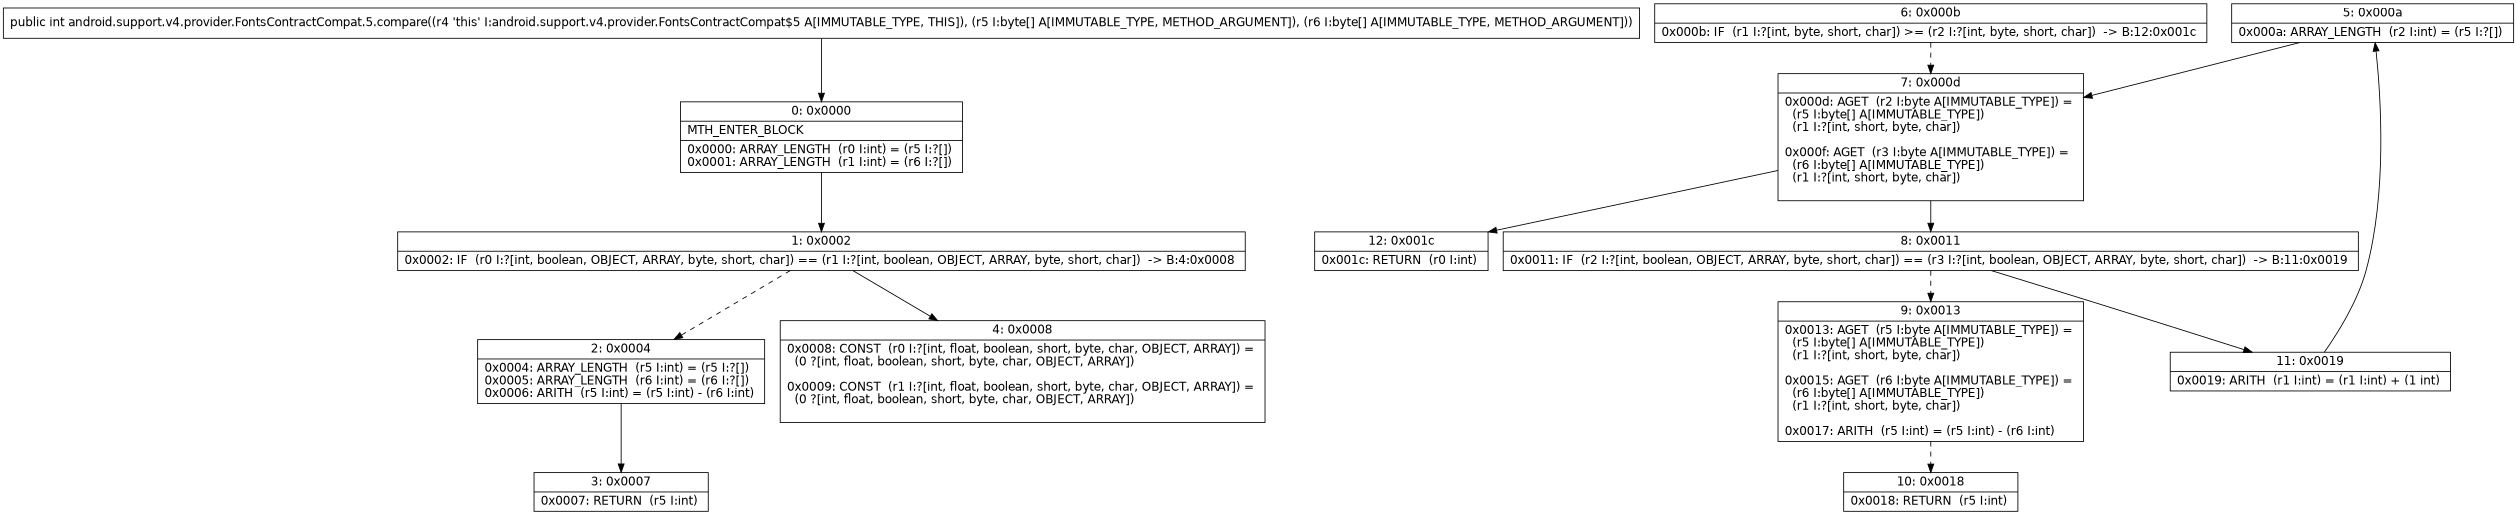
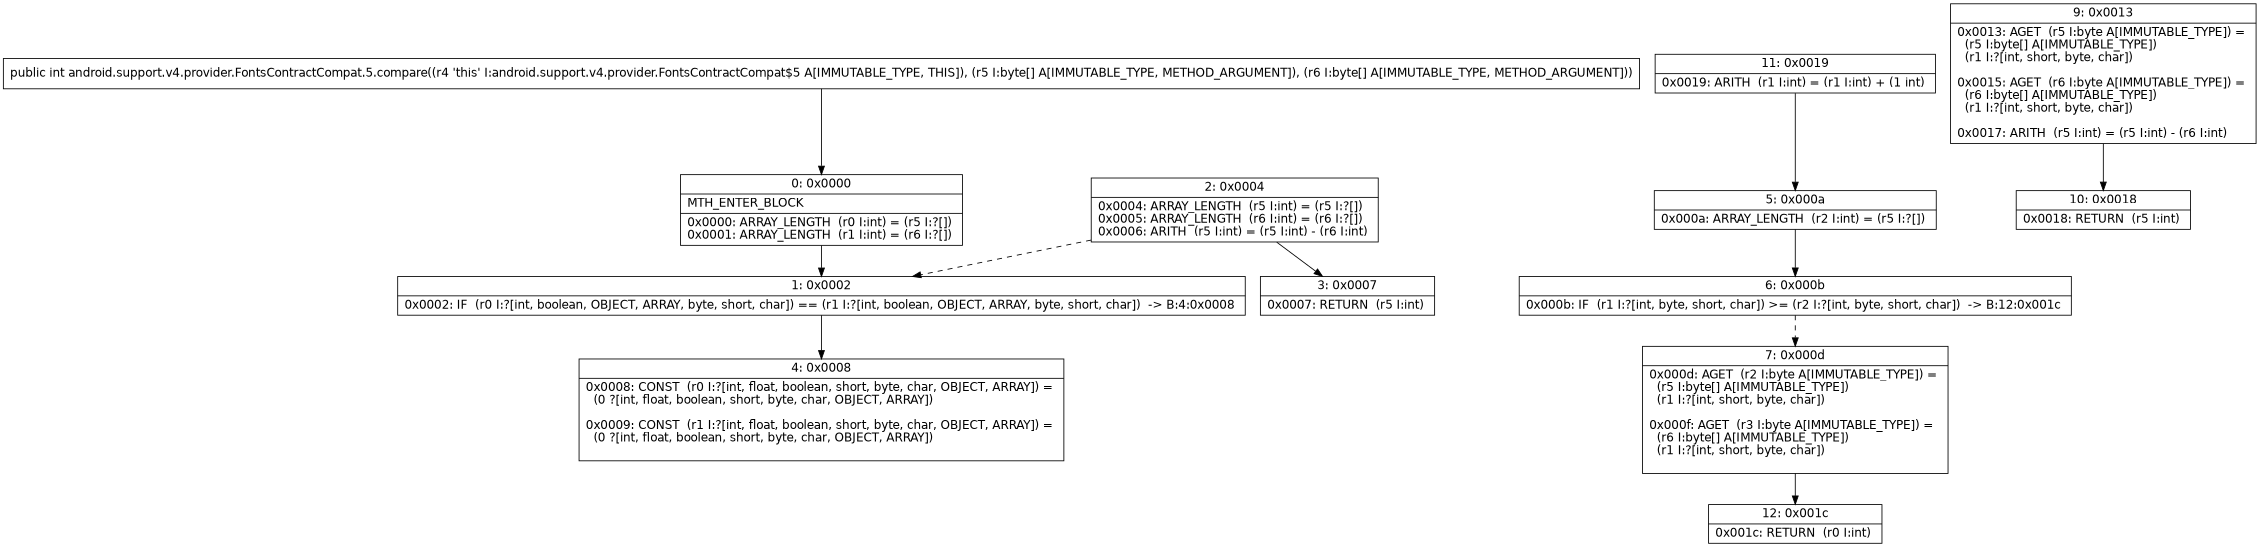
  digraph {
    fontname="DejaVu Sans"
    node [fontname="DejaVu Sans" shape=record]
    edge [fontname="DejaVu Sans"]
    n1 [label="{0\:\ 0x0000|MTH_ENTER_BLOCK\l|0x0000: ARRAY_LENGTH  (r0 I:int) = (r5 I:?[]) \l0x0001: ARRAY_LENGTH  (r1 I:int) = (r6 I:?[]) \l}"]
    n2 [label="{1\:\ 0x0002|0x0002: IF  (r0 I:?[int, boolean, OBJECT, ARRAY, byte, short, char]) == (r1 I:?[int, boolean, OBJECT, ARRAY, byte, short, char])  \-\> B:4:0x0008 \l}"]
    n3 [label="{2\:\ 0x0004|0x0004: ARRAY_LENGTH  (r5 I:int) = (r5 I:?[]) \l0x0005: ARRAY_LENGTH  (r6 I:int) = (r6 I:?[]) \l0x0006: ARITH  (r5 I:int) = (r5 I:int) \- (r6 I:int) \l}"]
    n4 [label="{4\:\ 0x0008|0x0008: CONST  (r0 I:?[int, float, boolean, short, byte, char, OBJECT, ARRAY]) = \l  (0 ?[int, float, boolean, short, byte, char, OBJECT, ARRAY])\l \l0x0009: CONST  (r1 I:?[int, float, boolean, short, byte, char, OBJECT, ARRAY]) = \l  (0 ?[int, float, boolean, short, byte, char, OBJECT, ARRAY])\l \l}"]
    n5 [label="{3\:\ 0x0007|0x0007: RETURN  (r5 I:int) \l}"]
    n6 [label="{5\:\ 0x000a|0x000a: ARRAY_LENGTH  (r2 I:int) = (r5 I:?[]) \l}"]
    n7 [label="{6\:\ 0x000b|0x000b: IF  (r1 I:?[int, byte, short, char]) \>= (r2 I:?[int, byte, short, char])  \-\> B:12:0x001c \l}"]
    n8 [label="{7\:\ 0x000d|0x000d: AGET  (r2 I:byte A[IMMUTABLE_TYPE]) = \l  (r5 I:byte[] A[IMMUTABLE_TYPE])\l  (r1 I:?[int, short, byte, char])\l \l0x000f: AGET  (r3 I:byte A[IMMUTABLE_TYPE]) = \l  (r6 I:byte[] A[IMMUTABLE_TYPE])\l  (r1 I:?[int, short, byte, char])\l \l}"]
    n9 [label="{12\:\ 0x001c|0x001c: RETURN  (r0 I:int) \l}"]
-   n10 [label="{8\:\ 0x0011|0x0011: IF  (r2 I:?[int, boolean, OBJECT, ARRAY, byte, short, char]) == (r3 I:?[int, boolean, OBJECT, ARRAY, byte, short, char])  \-\> B:11:0x0019 \l}"]
    n11 [label="{9\:\ 0x0013|0x0013: AGET  (r5 I:byte A[IMMUTABLE_TYPE]) = \l  (r5 I:byte[] A[IMMUTABLE_TYPE])\l  (r1 I:?[int, short, byte, char])\l \l0x0015: AGET  (r6 I:byte A[IMMUTABLE_TYPE]) = \l  (r6 I:byte[] A[IMMUTABLE_TYPE])\l  (r1 I:?[int, short, byte, char])\l \l0x0017: ARITH  (r5 I:int) = (r5 I:int) \- (r6 I:int) \l}"]
    n12 [label="{11\:\ 0x0019|0x0019: ARITH  (r1 I:int) = (r1 I:int) + (1 int) \l}"]
    n13 [label="{10\:\ 0x0018|0x0018: RETURN  (r5 I:int) \l}"]
    n14 [label="{public int android.support.v4.provider.FontsContractCompat.5.compare((r4 'this' I:android.support.v4.provider.FontsContractCompat$5 A[IMMUTABLE_TYPE, THIS]), (r5 I:byte[] A[IMMUTABLE_TYPE, METHOD_ARGUMENT]), (r6 I:byte[] A[IMMUTABLE_TYPE, METHOD_ARGUMENT])) }"]
    n1 -> n2
-   n2 -> n3 [style=dashed]
+   n3 -> n2 [style=dashed]
    n2 -> n4
    n3 -> n5
-   n6 -> n8
+   n6 -> n7
    n7 -> n8 [style=dashed]
    n8 -> n9
-   n8 -> n10
-   n10 -> n11 [style=dashed]
-   n10 -> n12
-   n11 -> n13 [style=dashed]
+   n11 -> n13
    n12 -> n6
    n14 -> n1
  }
